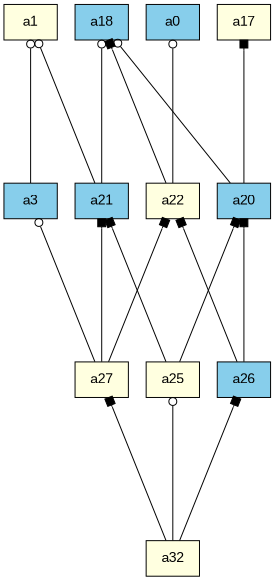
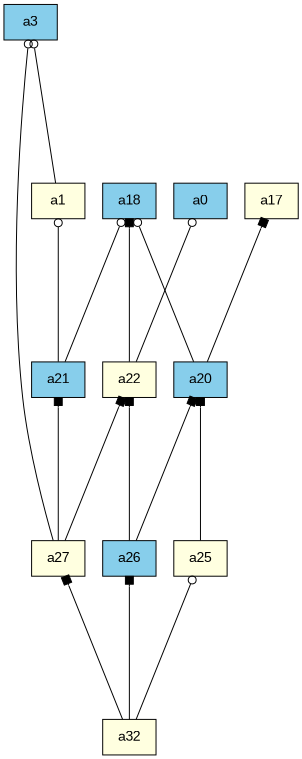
  digraph {
    fontname="Liberation Sans"
    rankdir=BT
    ranksep=2.0
    node [fillcolor=lightyellow fontname="Liberation Sans" shape=record style=filled]
    edge [arrowhead=box fontname="Liberation Sans"]
    n1 [label="{a1}"]
    n2 [label="{a32}"]
    n3 [fillcolor=skyblue label="{a26}"]
    n4 [label="{a25}"]
    n5 [label="{a27}"]
    n6 [fillcolor=skyblue label="{a20}"]
    n7 [label="{a22}"]
    n8 [fillcolor=skyblue label="{a21}"]
    n9 [fillcolor=skyblue label="{a3}"]
    n10 [label="{a17}"]
    n11 [fillcolor=skyblue label="{a18}"]
    n12 [fillcolor=skyblue label="{a0}"]
    n2 -> n3
    n2 -> n4 [arrowhead=odot]
    n2 -> n5
    n3 -> n6
    n3 -> n7
    n4 -> n6
-   n4 -> n8
    n5 -> n7
    n5 -> n8
    n5 -> n9 [arrowhead=odot]
    n6 -> n10
    n6 -> n11 [arrowhead=odot]
    n7 -> n11
    n7 -> n12 [arrowhead=odot]
    n8 -> n1 [arrowhead=odot]
    n8 -> n11 [arrowhead=odot]
-   n9 -> n1 [arrowhead=odot]
+   n1 -> n9 [arrowhead=odot]
  }
